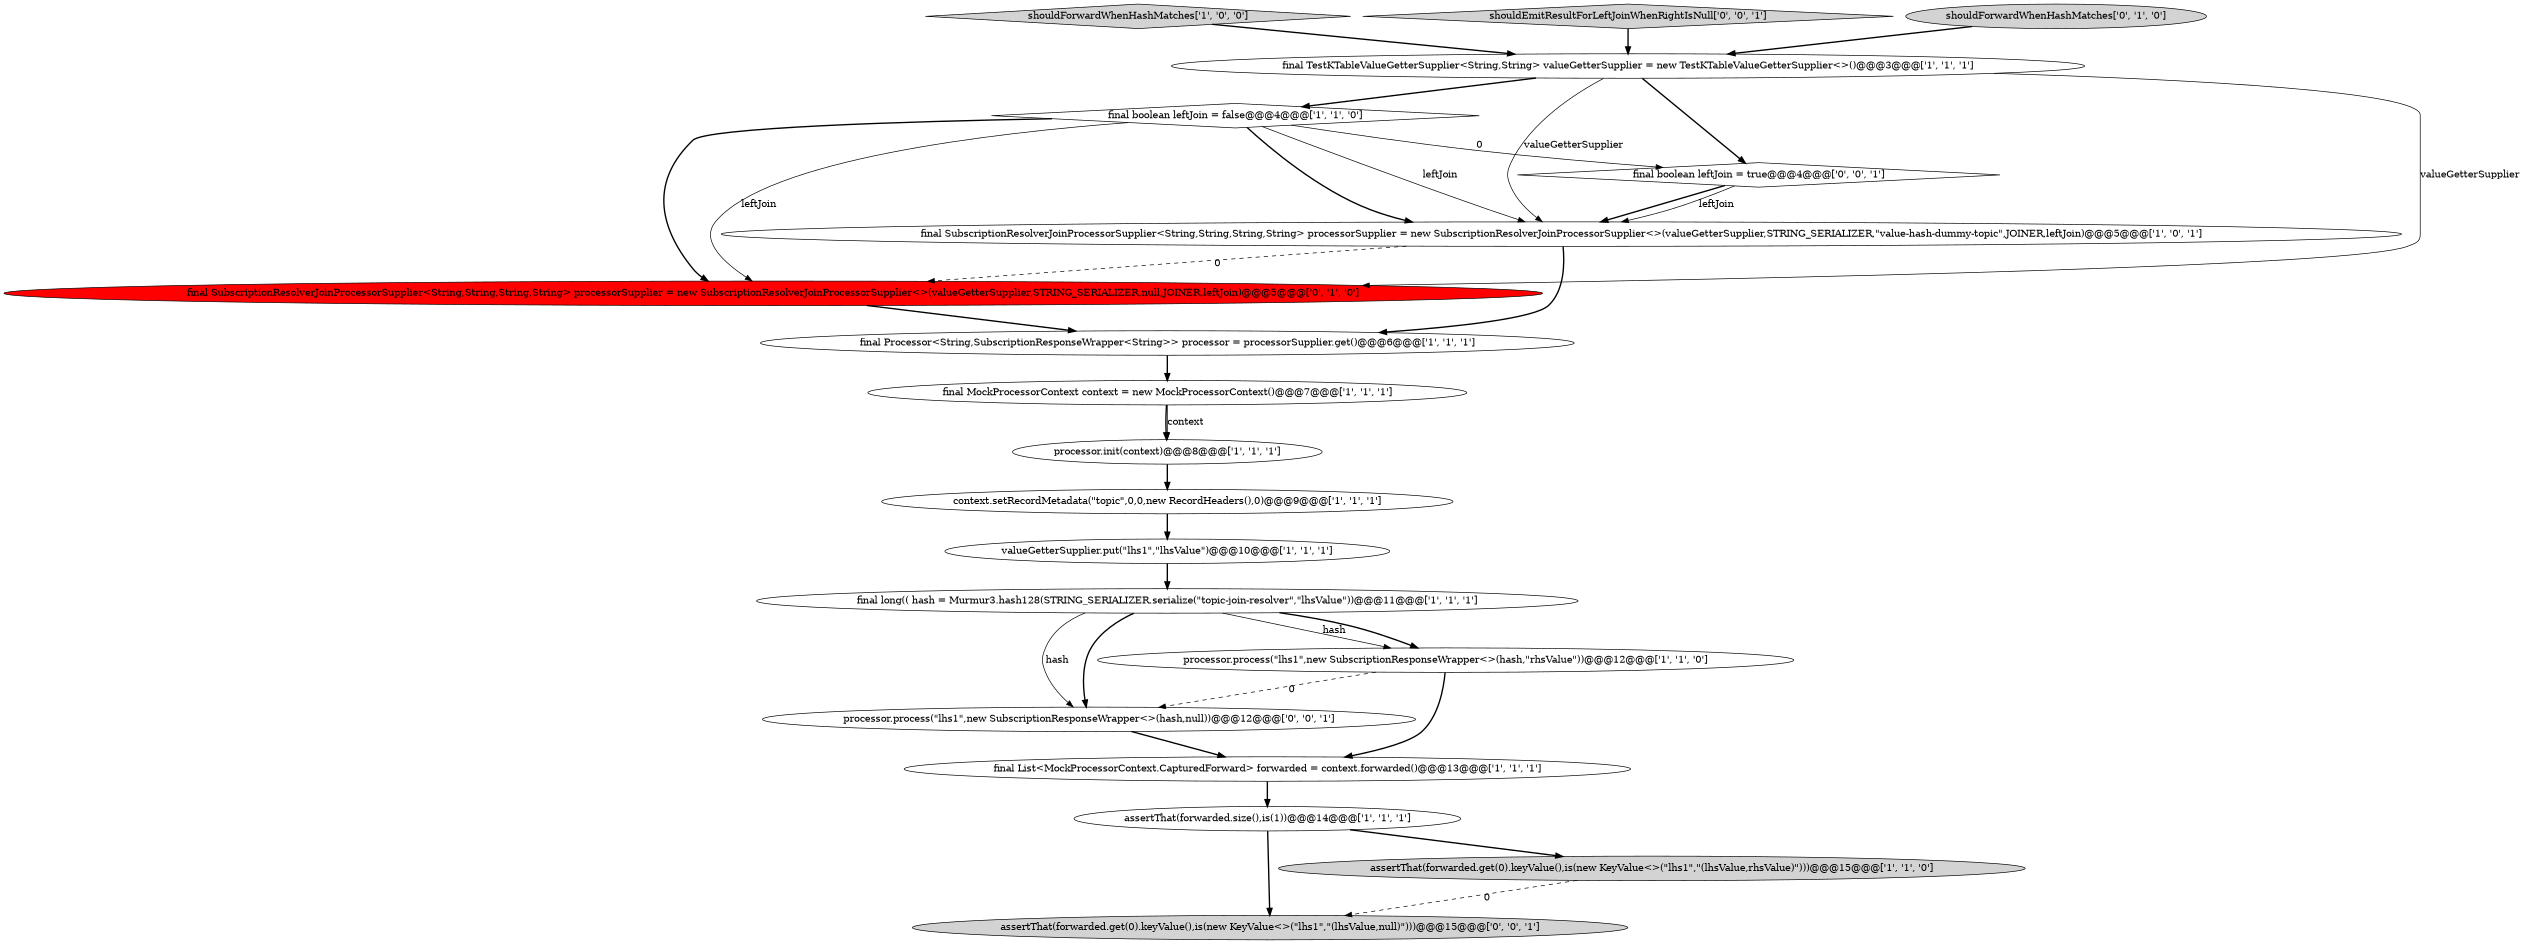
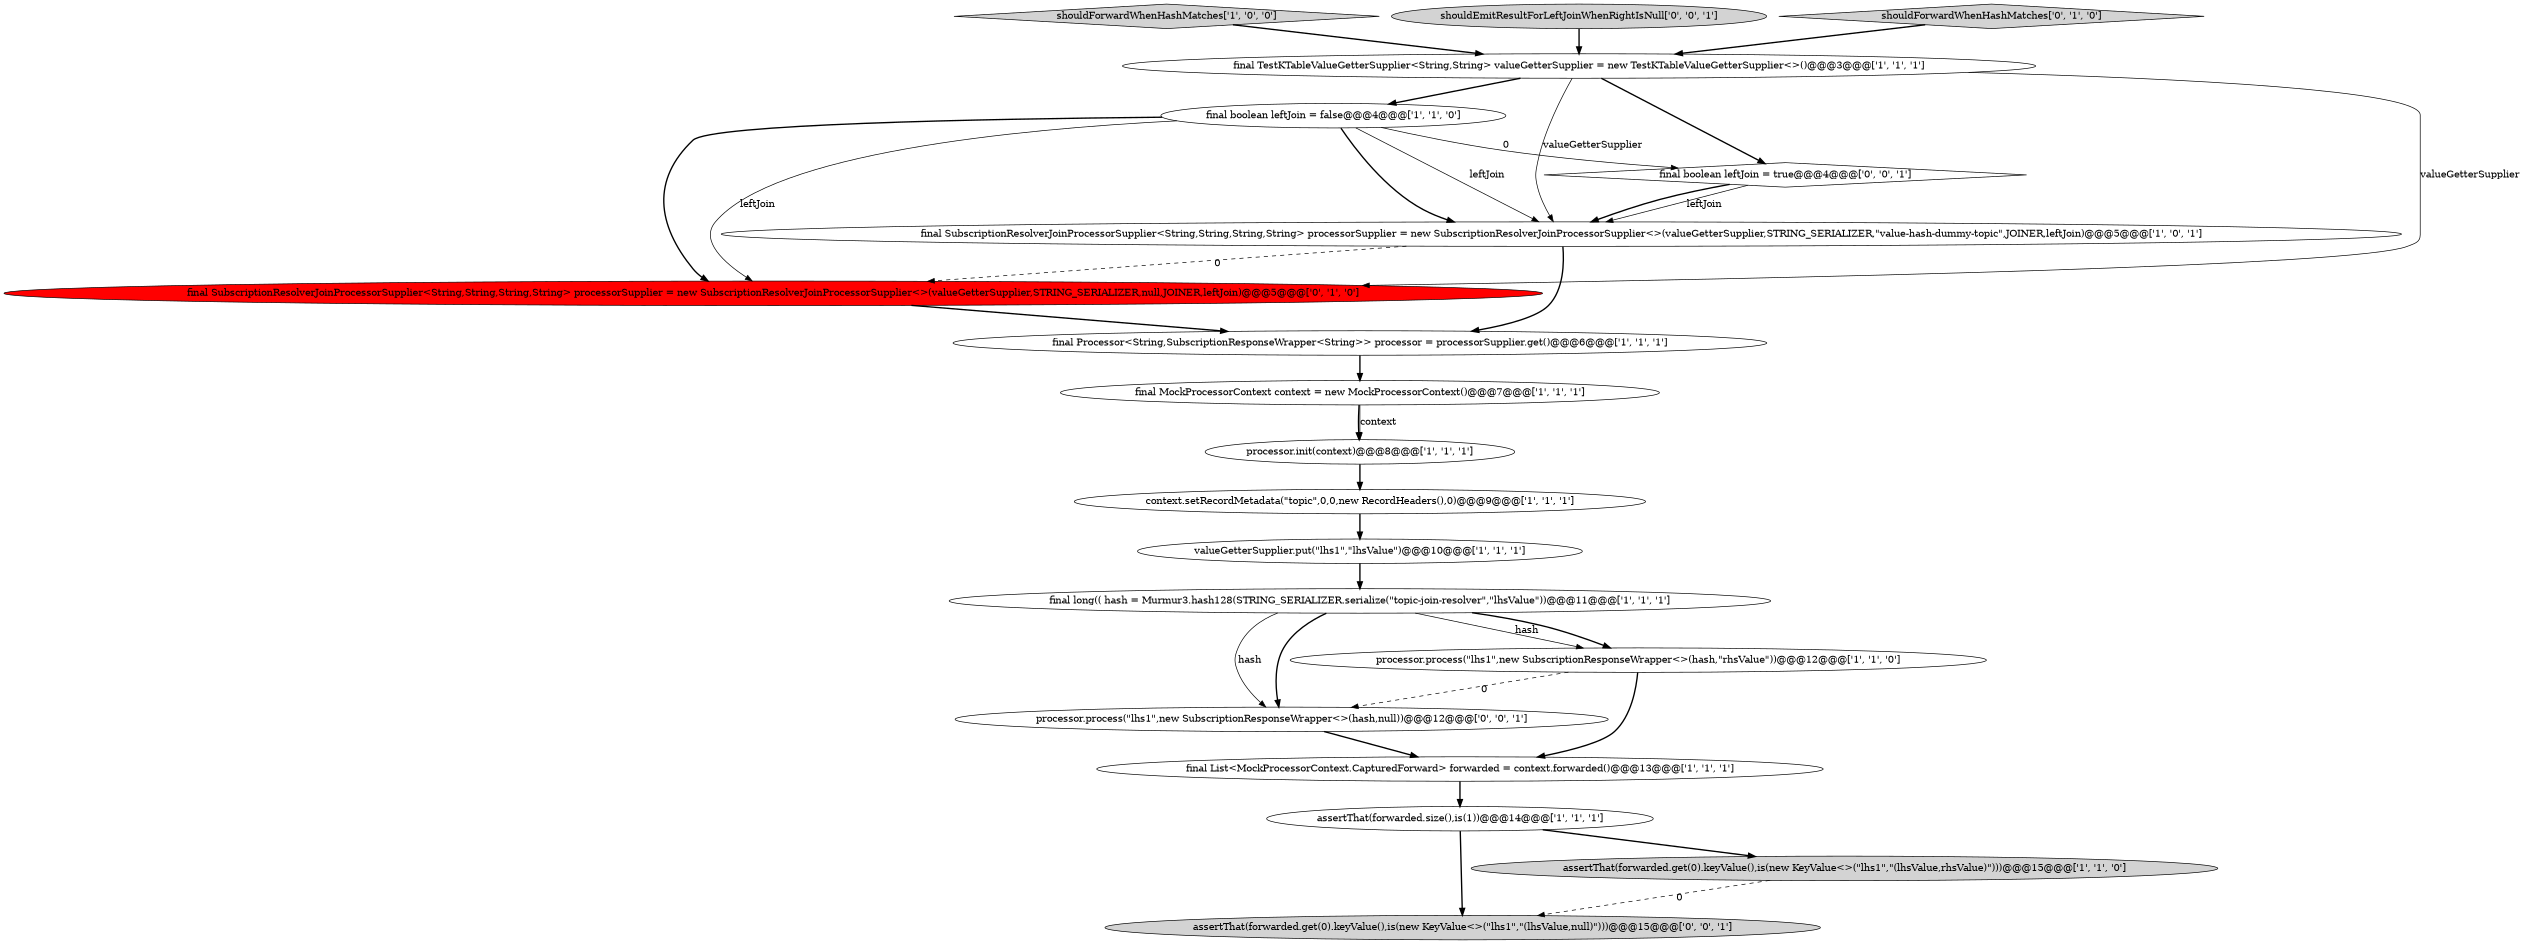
  digraph {
    node [fillcolor=white shape=ellipse style=filled]
    edge [style=bold]
    n1 [label="assertThat(forwarded.size(),is(1))@@@14@@@['1', '1', '1']"]
    n2 [fillcolor=lightgray label="assertThat(forwarded.get(0).keyValue(),is(new KeyValue<>(\"lhs1\",\"(lhsValue,null)\")))@@@15@@@['0', '0', '1']"]
    n3 [fillcolor=lightgray label="assertThat(forwarded.get(0).keyValue(),is(new KeyValue<>(\"lhs1\",\"(lhsValue,rhsValue)\")))@@@15@@@['1', '1', '0']"]
-   n4 [label="final boolean leftJoin = false@@@4@@@['1', '1', '0']" shape=diamond]
+   n4 [label="final boolean leftJoin = false@@@4@@@['1', '1', '0']"]
    n5 [label="final SubscriptionResolverJoinProcessorSupplier<String,String,String,String> processorSupplier = new SubscriptionResolverJoinProcessorSupplier<>(valueGetterSupplier,STRING_SERIALIZER,\"value-hash-dummy-topic\",JOINER,leftJoin)@@@5@@@['1', '0', '1']"]
    n6 [label="final boolean leftJoin = true@@@4@@@['0', '0', '1']" shape=diamond]
    n7 [fillcolor=red label="final SubscriptionResolverJoinProcessorSupplier<String,String,String,String> processorSupplier = new SubscriptionResolverJoinProcessorSupplier<>(valueGetterSupplier,STRING_SERIALIZER,null,JOINER,leftJoin)@@@5@@@['0', '1', '0']"]
    n8 [label="final Processor<String,SubscriptionResponseWrapper<String>> processor = processorSupplier.get()@@@6@@@['1', '1', '1']"]
    n9 [label="context.setRecordMetadata(\"topic\",0,0,new RecordHeaders(),0)@@@9@@@['1', '1', '1']"]
    n10 [label="valueGetterSupplier.put(\"lhs1\",\"lhsValue\")@@@10@@@['1', '1', '1']"]
    n11 [label="final long(( hash = Murmur3.hash128(STRING_SERIALIZER.serialize(\"topic-join-resolver\",\"lhsValue\"))@@@11@@@['1', '1', '1']"]
    n12 [label="final List<MockProcessorContext.CapturedForward> forwarded = context.forwarded()@@@13@@@['1', '1', '1']"]
    n13 [label="final MockProcessorContext context = new MockProcessorContext()@@@7@@@['1', '1', '1']"]
    n14 [label="processor.init(context)@@@8@@@['1', '1', '1']"]
    n15 [fillcolor=lightgray label="shouldForwardWhenHashMatches['1', '0', '0']" shape=diamond]
    n16 [label="final TestKTableValueGetterSupplier<String,String> valueGetterSupplier = new TestKTableValueGetterSupplier<>()@@@3@@@['1', '1', '1']"]
    n17 [label="processor.process(\"lhs1\",new SubscriptionResponseWrapper<>(hash,null))@@@12@@@['0', '0', '1']"]
    n18 [label="processor.process(\"lhs1\",new SubscriptionResponseWrapper<>(hash,\"rhsValue\"))@@@12@@@['1', '1', '0']"]
-   n19 [fillcolor=lightgray label="shouldEmitResultForLeftJoinWhenRightIsNull['0', '0', '1']" shape=diamond]
-   n20 [fillcolor=lightgray label="shouldForwardWhenHashMatches['0', '1', '0']"]
+   n19 [fillcolor=lightgray label="shouldEmitResultForLeftJoinWhenRightIsNull['0', '0', '1']"]
+   n20 [fillcolor=lightgray label="shouldForwardWhenHashMatches['0', '1', '0']" shape=diamond]
    n1 -> n2
    n1 -> n3
    n3 -> n2 [label=0 style=dashed]
    n4 -> n5
    n4 -> n5 [label=leftJoin style=solid]
    n4 -> n6 [label=0 style=solid]
    n4 -> n7
    n4 -> n7 [label=leftJoin style=solid]
    n5 -> n7 [label=0 style=dashed]
    n5 -> n8
    n6 -> n5
    n6 -> n5 [label=leftJoin style=solid]
    n7 -> n8
    n8 -> n13
    n9 -> n10
    n10 -> n11
    n11 -> n17 [label=hash style=solid]
    n11 -> n17
    n11 -> n18 [label=hash style=solid]
    n11 -> n18
    n12 -> n1
    n13 -> n14
    n13 -> n14 [label=context style=solid]
    n14 -> n9
    n15 -> n16
    n16 -> n4
    n16 -> n5 [label=valueGetterSupplier style=solid]
    n16 -> n6
    n16 -> n7 [label=valueGetterSupplier style=solid]
    n17 -> n12
    n18 -> n12
    n18 -> n17 [label=0 style=dashed]
    n19 -> n16
    n20 -> n16
  }
